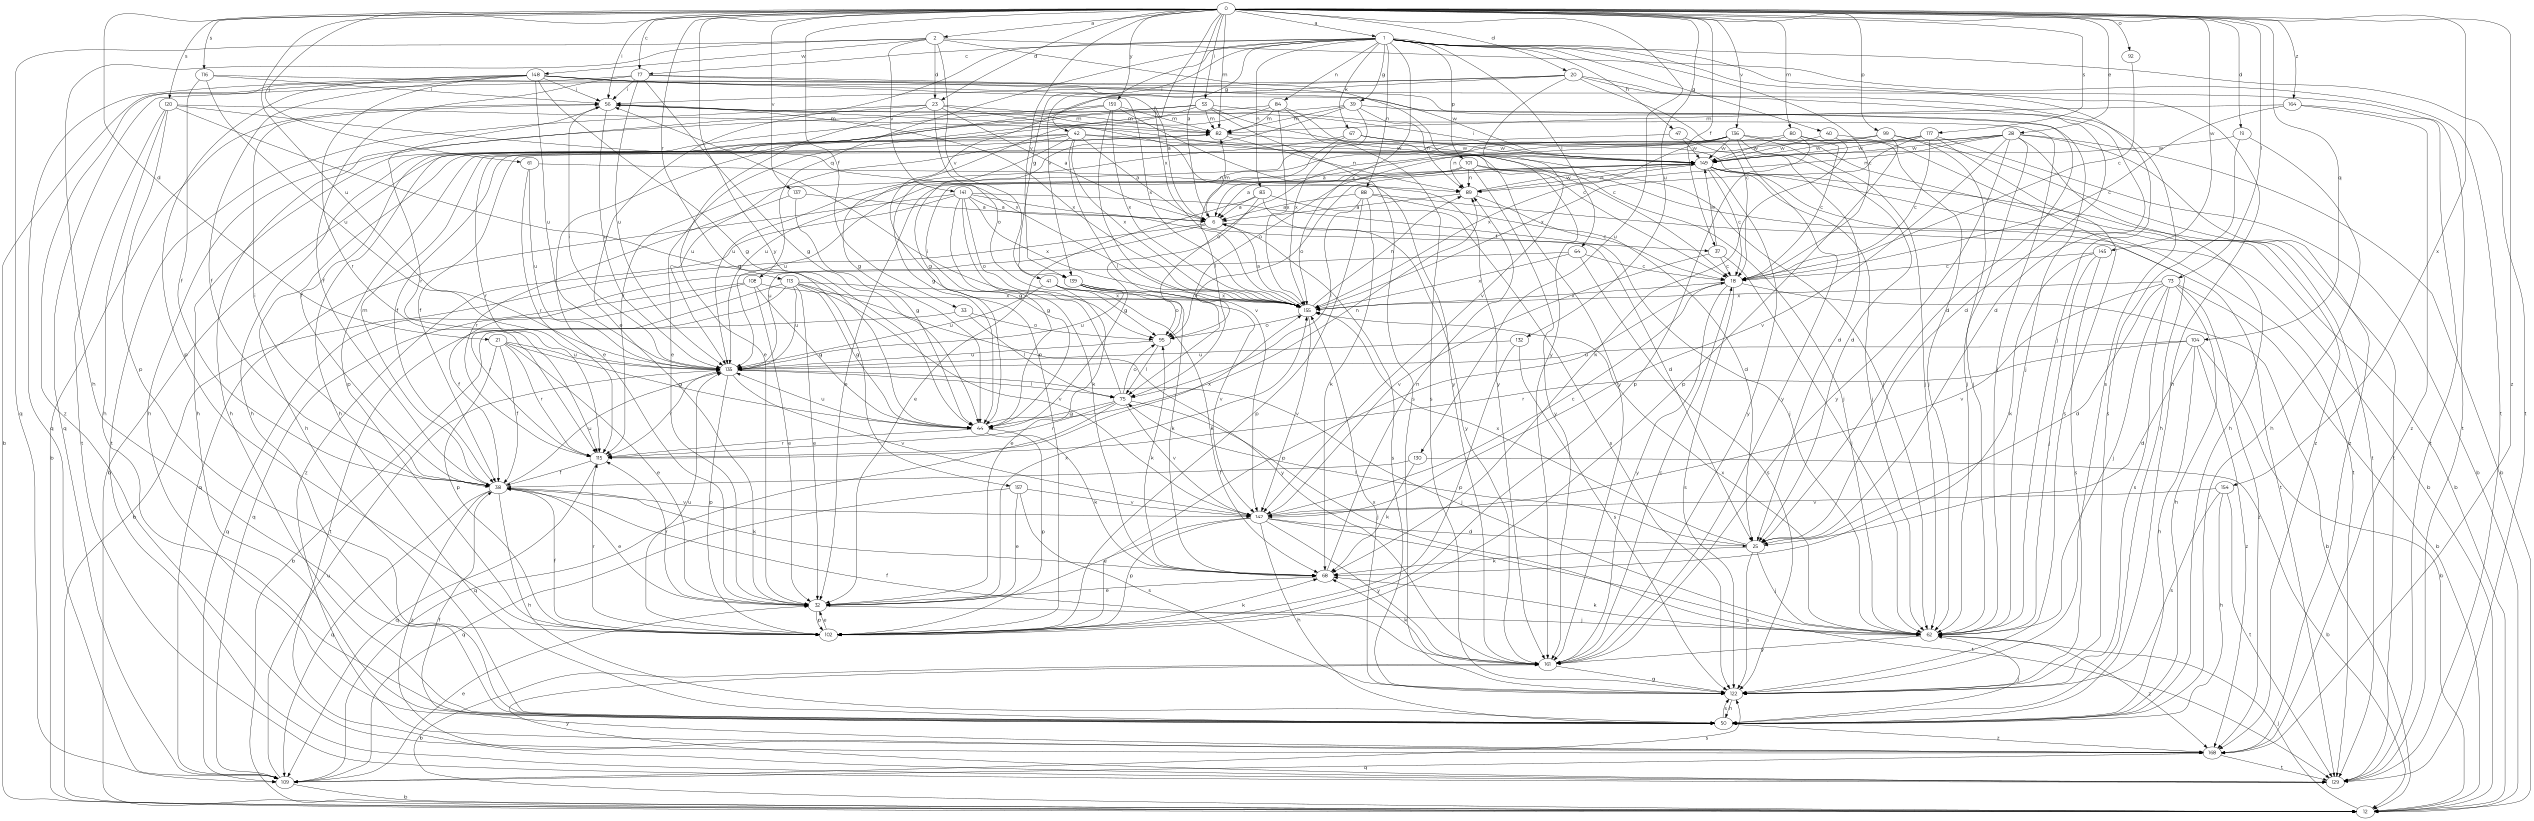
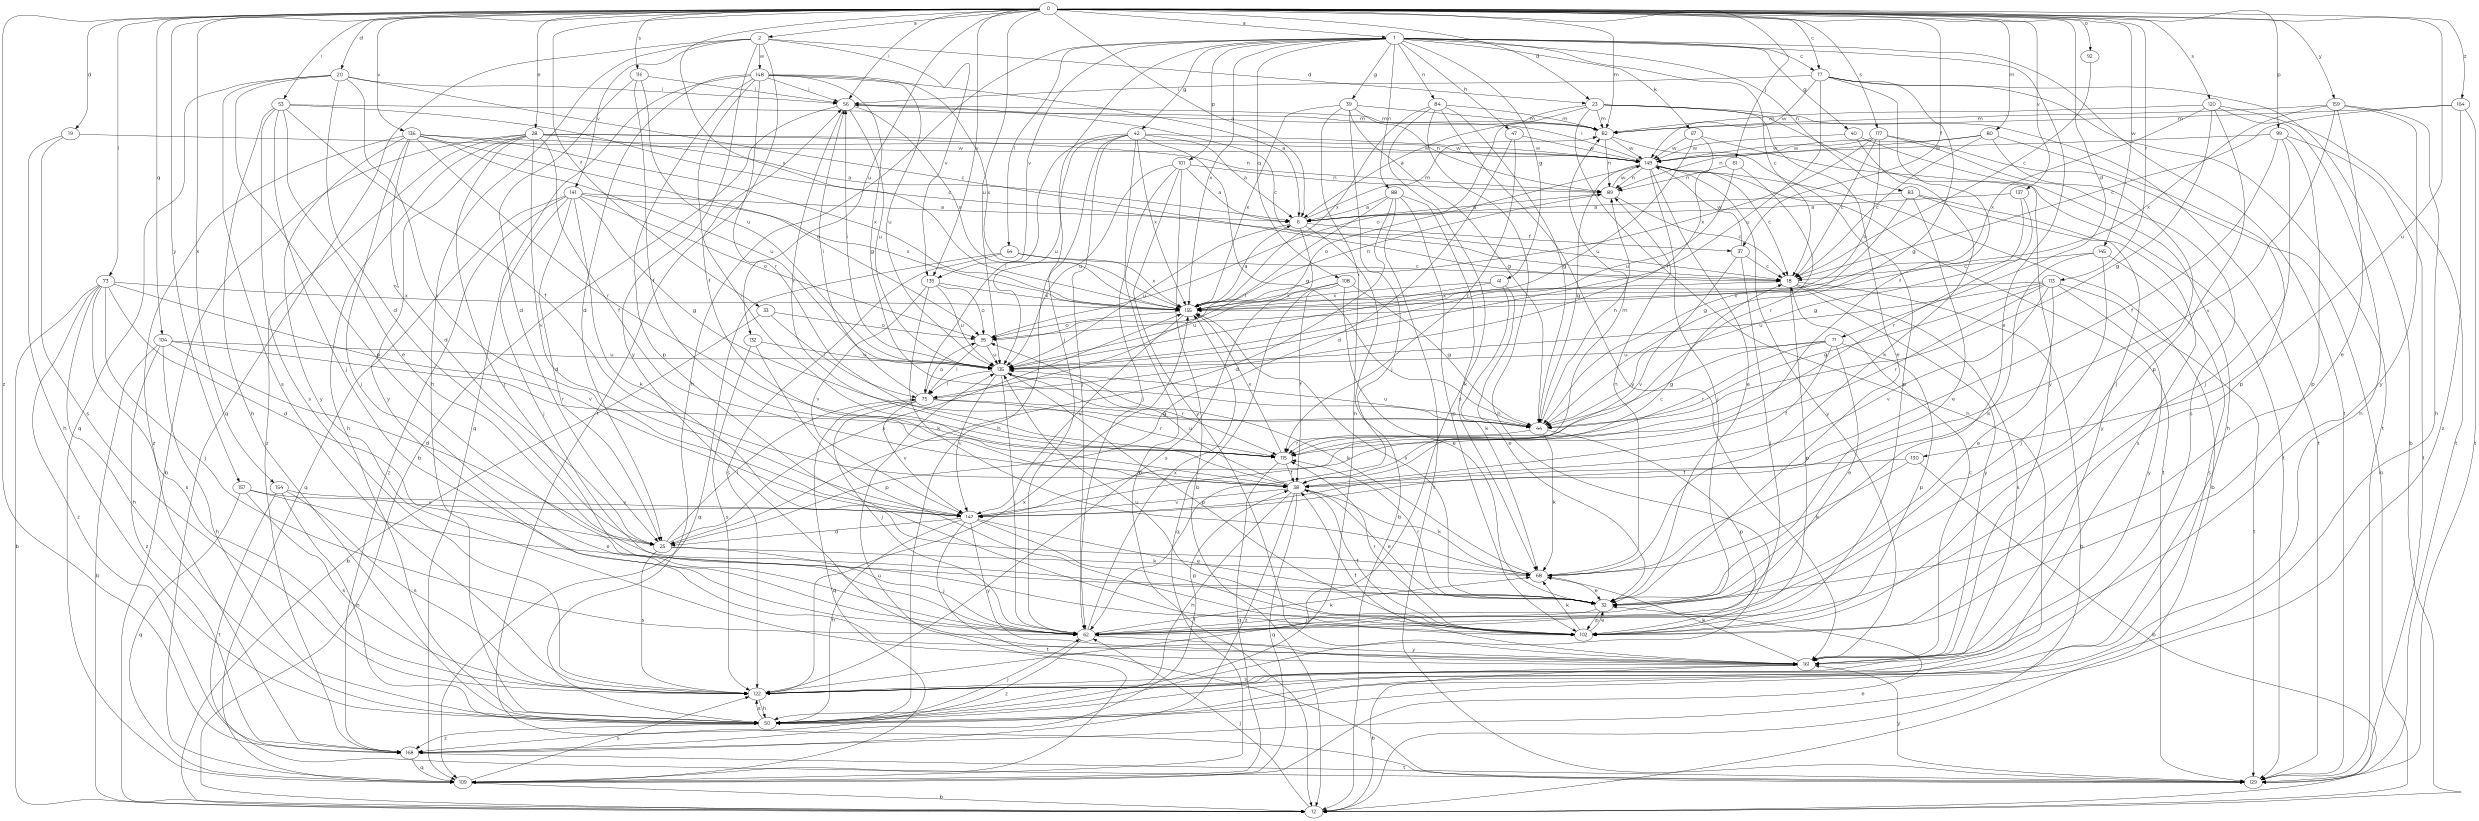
  strict digraph {
    fontname=Montserrat
    node [fontname=Montserrat]
    edge [fontname=Montserrat]
    0
    1
    2
    6
    17
    19
    20
    21
    23
    28
    33
    37
    53
    56
    61
    73
    80
    82
    92
    99
    104
    113
    116
    117
    120
    130
    132
    135
    136
    137
    139
    145
    154
    155
    157
    159
    164
    168
    18
    32
    39
    40
    41
    42
    47
    50
    62
    67
    n49 [label=64]
    83
    84
    88
    101
    108
    129
    109
    141
    148
    161
    12
    122
    38
    44
    149
    102
    25
    142
    115
    95
    89
    75
    68
    0 -> 1 [label=a]
    0 -> 2 [label=a]
    0 -> 6 [label=a]
    0 -> 17 [label=c]
    0 -> 19 [label=d]
    0 -> 20 [label=d]
    0 -> 21 [label=d]
    0 -> 23 [label=d]
    0 -> 28 [label=e]
    0 -> 33 [label=f]
    0 -> 37 [label=f]
    0 -> 53 [label=i]
    0 -> 56 [label=i]
    0 -> 61 [label=j]
    0 -> 73 [label=l]
    0 -> 80 [label=m]
    0 -> 82 [label=m]
    0 -> 92 [label=o]
    0 -> 99 [label=p]
    0 -> 104 [label=q]
    0 -> 113 [label=r]
    0 -> 116 [label=s]
    0 -> 117 [label=s]
    0 -> 120 [label=s]
    0 -> 130 [label=u]
    0 -> 132 [label=u]
    0 -> 135 [label=u]
    0 -> 136 [label=v]
    0 -> 137 [label=v]
    0 -> 139 [label=v]
    0 -> 145 [label=w]
    0 -> 154 [label=x]
    0 -> 155 [label=x]
    0 -> 157 [label=y]
    0 -> 159 [label=y]
    0 -> 164 [label=z]
    0 -> 168 [label=z]
    1 -> 17 [label=c]
    1 -> 139 [label=v]
    1 -> 155 [label=x]
    1 -> 18 [label=c]
    1 -> 32 [label=e]
    1 -> 39 [label=g]
    1 -> 40 [label=g]
    1 -> 41 [label=g]
    1 -> 42 [label=g]
    1 -> 47 [label=h]
    1 -> 50 [label=h]
    1 -> 62 [label=j]
    1 -> 67 [label=k]
    1 -> n49 [label=l]
    1 -> 83 [label=n]
    1 -> 84 [label=n]
    1 -> 88 [label=n]
    1 -> 101 [label=p]
    1 -> 108 [label=q]
    1 -> 129 [label=t]
    2 -> 23 [label=d]
    2 -> 139 [label=v]
    2 -> 50 [label=h]
    2 -> 129 [label=t]
    2 -> 109 [label=q]
    2 -> 141 [label=v]
    2 -> 148 [label=w]
    2 -> 161 [label=y]
    6 -> 37 [label=f]
    6 -> 82 [label=m]
    6 -> 135 [label=u]
    6 -> 12 [label=b]
    6 -> 122 [label=s]
    17 -> 56 [label=i]
    17 -> 135 [label=u]
    17 -> 129 [label=t]
    17 -> 12 [label=b]
    17 -> 38 [label=f]
    17 -> 44 [label=g]
    17 -> 149 [label=w]
    19 -> 50 [label=h]
    19 -> 122 [label=s]
    19 -> 149 [label=w]
    20 -> 56 [label=i]
    20 -> 18 [label=c]
    20 -> 109 [label=q]
    20 -> 122 [label=s]
    20 -> 102 [label=p]
    20 -> 25 [label=d]
    20 -> 142 [label=v]
    21 -> 135 [label=u]
    21 -> 32 [label=e]
    21 -> 38 [label=f]
    21 -> 44 [label=g]
    21 -> 102 [label=p]
    21 -> 115 [label=r]
    23 -> 6 [label=a]
    23 -> 82 [label=m]
    23 -> 32 [label=e]
    23 -> 50 [label=h]
    23 -> 129 [label=t]
    23 -> 161 [label=y]
    23 -> 95 [label=o]
    28 -> 6 [label=a]
    28 -> 168 [label=z]
    28 -> 50 [label=h]
    28 -> 62 [label=j]
    28 -> 161 [label=y]
    28 -> 12 [label=b]
    28 -> 38 [label=f]
    28 -> 149 [label=w]
    28 -> 142 [label=v]
    28 -> 89 [label=n]
    33 -> 12 [label=b]
    33 -> 95 [label=o]
    33 -> 75 [label=l]
    37 -> 18 [label=c]
    37 -> 62 [label=j]
    37 -> 149 [label=w]
    37 -> 142 [label=v]
    53 -> 82 [label=m]
    53 -> 18 [label=c]
    53 -> 32 [label=e]
    53 -> 50 [label=h]
    53 -> 62 [label=j]
    53 -> 122 [label=s]
    53 -> 38 [label=f]
    56 -> 82 [label=m]
    56 -> 135 [label=u]
    56 -> 155 [label=x]
    56 -> 18 [label=c]
    56 -> 12 [label=b]
    56 -> 115 [label=r]
    61 -> 135 [label=u]
    61 -> 115 [label=r]
    61 -> 89 [label=n]
    73 -> 155 [label=x]
    73 -> 168 [label=z]
    73 -> 50 [label=h]
    73 -> 62 [label=j]
    73 -> 12 [label=b]
    73 -> 122 [label=s]
    73 -> 25 [label=d]
    73 -> 142 [label=v]
    80 -> 18 [label=c]
    80 -> 62 [label=j]
    80 -> 149 [label=w]
    80 -> 102 [label=p]
    80 -> 89 [label=n]
    82 -> 149 [label=w]
    82 -> 102 [label=p]
    82 -> 89 [label=n]
    92 -> 18 [label=c]
    99 -> 62 [label=j]
    99 -> 129 [label=t]
    99 -> 38 [label=f]
    99 -> 149 [label=w]
    99 -> 102 [label=p]
    104 -> 135 [label=u]
    104 -> 168 [label=z]
    104 -> 50 [label=h]
    104 -> 12 [label=b]
    104 -> 25 [label=d]
    104 -> 115 [label=r]
    113 -> 135 [label=u]
    113 -> 155 [label=x]
    113 -> 32 [label=e]
    113 -> 129 [label=t]
    113 -> 161 [label=y]
    113 -> 44 [label=g]
    113 -> 142 [label=v]
    113 -> 115 [label=r]
    116 -> 56 [label=i]
    116 -> 135 [label=u]
    116 -> 38 [label=f]
    116 -> 25 [label=d]
    117 -> 155 [label=x]
    117 -> 18 [label=c]
    117 -> 12 [label=b]
    117 -> 122 [label=s]
    117 -> 149 [label=w]
    117 -> 95 [label=o]
    120 -> 82 [label=m]
    120 -> 155 [label=x]
    120 -> 50 [label=h]
    120 -> 129 [label=t]
    120 -> 44 [label=g]
    120 -> 102 [label=p]
    130 -> 12 [label=b]
    130 -> 38 [label=f]
    130 -> 68 [label=k]
    132 -> 135 [label=u]
    132 -> 122 [label=s]
    132 -> 102 [label=p]
    135 -> 56 [label=i]
    135 -> 62 [label=j]
    135 -> 102 [label=p]
    135 -> 142 [label=v]
    135 -> 115 [label=r]
    135 -> 75 [label=l]
    136 -> 135 [label=u]
    136 -> 155 [label=x]
    136 -> 168 [label=z]
    136 -> 62 [label=j]
    136 -> 161 [label=y]
    136 -> 149 [label=w]
    136 -> 25 [label=d]
    136 -> 115 [label=r]
    136 -> 95 [label=o]
    137 -> 6 [label=a]
    137 -> 44 [label=g]
    137 -> 115 [label=r]
    139 -> 135 [label=u]
    139 -> 155 [label=x]
    139 -> 142 [label=v]
    139 -> 95 [label=o]
    139 -> 68 [label=k]
    145 -> 18 [label=c]
    145 -> 62 [label=j]
    145 -> 122 [label=s]
    145 -> 68 [label=k]
    154 -> 50 [label=h]
    154 -> 129 [label=t]
    154 -> 122 [label=s]
    154 -> 142 [label=v]
    155 -> 6 [label=a]
    155 -> 142 [label=v]
    155 -> 95 [label=o]
    155 -> 89 [label=n]
    157 -> 32 [label=e]
    157 -> 109 [label=q]
    157 -> 122 [label=s]
    157 -> 142 [label=v]
    159 -> 82 [label=m]
    159 -> 155 [label=x]
    159 -> 32 [label=e]
    159 -> 50 [label=h]
    159 -> 161 [label=y]
    159 -> 142 [label=v]
    164 -> 82 [label=m]
    164 -> 168 [label=z]
    164 -> 18 [label=c]
    164 -> 129 [label=t]
    168 -> 129 [label=t]
    168 -> 109 [label=q]
    168 -> 38 [label=f]
    18 -> 155 [label=x]
    18 -> 161 [label=y]
    18 -> 12 [label=b]
    18 -> 122 [label=s]
    18 -> 102 [label=p]
    32 -> 155 [label=x]
    32 -> 62 [label=j]
    32 -> 102 [label=p]
    32 -> 115 [label=r]
    39 -> 82 [label=m]
    39 -> 155 [label=x]
    39 -> 50 [label=h]
    39 -> 62 [label=j]
    39 -> 44 [label=g]
    39 -> 89 [label=n]
    40 -> 50 [label=h]
    40 -> 149 [label=w]
    40 -> 68 [label=k]
    41 -> 135 [label=u]
    41 -> 155 [label=x]
    41 -> 32 [label=e]
    41 -> 68 [label=k]
    42 -> 6 [label=a]
    42 -> 135 [label=u]
    42 -> 155 [label=x]
    42 -> 50 [label=h]
    42 -> 62 [label=j]
    42 -> 12 [label=b]
    42 -> 44 [label=g]
    42 -> 149 [label=w]
    42 -> 75 [label=l]
    47 -> 149 [label=w]
    47 -> 25 [label=d]
    47 -> 115 [label=r]
    50 -> 168 [label=z]
    50 -> 62 [label=j]
    50 -> 122 [label=s]
    62 -> 155 [label=x]
    62 -> 168 [label=z]
    62 -> 161 [label=y]
    62 -> 68 [label=k]
    67 -> 135 [label=u]
    67 -> 129 [label=t]
    67 -> 149 [label=w]
    67 -> 75 [label=l]
    n49 -> 155 [label=x]
    n49 -> 18 [label=c]
    n49 -> 109 [label=q]
    n49 -> 122 [label=s]
    83 -> 6 [label=a]
    83 -> 32 [label=e]
    83 -> 161 [label=y]
    83 -> 122 [label=s]
    83 -> 44 [label=g]
    84 -> 82 [label=m]
    84 -> 155 [label=x]
    84 -> 50 [label=h]
    84 -> 161 [label=y]
    84 -> 122 [label=s]
    84 -> 44 [label=g]
    88 -> 6 [label=a]
    88 -> 129 [label=t]
    88 -> 102 [label=p]
    88 -> 25 [label=d]
    88 -> 75 [label=l]
    88 -> 68 [label=k]
    101 -> 6 [label=a]
    101 -> 135 [label=u]
    101 -> 62 [label=j]
    101 -> 161 [label=y]
    101 -> 12 [label=b]
    101 -> 89 [label=n]
    108 -> 155 [label=x]
    108 -> 32 [label=e]
    108 -> 109 [label=q]
    108 -> 38 [label=f]
    108 -> 44 [label=g]
    129 -> 161 [label=y]
    109 -> 135 [label=u]
    109 -> 32 [label=e]
    109 -> 12 [label=b]
    109 -> 122 [label=s]
    141 -> 6 [label=a]
    141 -> 155 [label=x]
    141 -> 168 [label=z]
    141 -> 62 [label=j]
    141 -> 109 [label=q]
    141 -> 44 [label=g]
    141 -> 25 [label=d]
    141 -> 95 [label=o]
    141 -> 68 [label=k]
    148 -> 6 [label=a]
    148 -> 56 [label=i]
    148 -> 135 [label=u]
    148 -> 155 [label=x]
-   148 -> 168 [label=z]
    148 -> 109 [label=q]
    148 -> 38 [label=f]
    148 -> 44 [label=g]
    148 -> 102 [label=p]
    148 -> 25 [label=d]
    148 -> 115 [label=r]
    161 -> 18 [label=c]
    161 -> 12 [label=b]
-   161 -> 122 [label=g]
+   161 -> 122 [label=s]
    161 -> 38 [label=f]
    161 -> 68 [label=k]
    12 -> 62 [label=j]
    122 -> 155 [label=x]
    122 -> 50 [label=h]
    38 -> 56 [label=i]
    38 -> 82 [label=m]
    38 -> 135 [label=u]
    38 -> 168 [label=z]
    38 -> 32 [label=e]
    38 -> 50 [label=h]
    38 -> 109 [label=q]
    38 -> 142 [label=v]
    38 -> 68 [label=k]
    44 -> 135 [label=u]
    44 -> 102 [label=p]
    44 -> 115 [label=r]
    44 -> 89 [label=n]
    44 -> 68 [label=k]
    149 -> 56 [label=i]
    149 -> 18 [label=c]
    149 -> 32 [label=e]
    149 -> 62 [label=j]
    149 -> 129 [label=t]
    149 -> 161 [label=y]
    149 -> 12 [label=b]
    149 -> 44 [label=g]
    149 -> 95 [label=o]
    149 -> 89 [label=n]
    102 -> 135 [label=u]
    102 -> 32 [label=e]
    102 -> 38 [label=f]
    102 -> 115 [label=r]
    102 -> 68 [label=k]
    25 -> 155 [label=x]
    25 -> 62 [label=j]
    25 -> 122 [label=s]
    25 -> 75 [label=l]
    25 -> 68 [label=k]
    142 -> 18 [label=c]
    142 -> 32 [label=e]
    142 -> 50 [label=h]
    142 -> 129 [label=t]
    142 -> 161 [label=y]
    142 -> 102 [label=p]
    142 -> 25 [label=d]
    115 -> 155 [label=x]
    115 -> 109 [label=q]
    115 -> 38 [label=f]
    95 -> 135 [label=u]
    95 -> 75 [label=l]
    89 -> 6 [label=a]
    89 -> 18 [label=c]
    89 -> 149 [label=w]
    75 -> 56 [label=i]
    75 -> 62 [label=j]
    75 -> 109 [label=q]
    75 -> 44 [label=g]
    75 -> 142 [label=v]
    75 -> 115 [label=r]
    75 -> 95 [label=o]
    68 -> 32 [label=e]
    68 -> 95 [label=k]
    68 -> 89 [label=n]
  }
